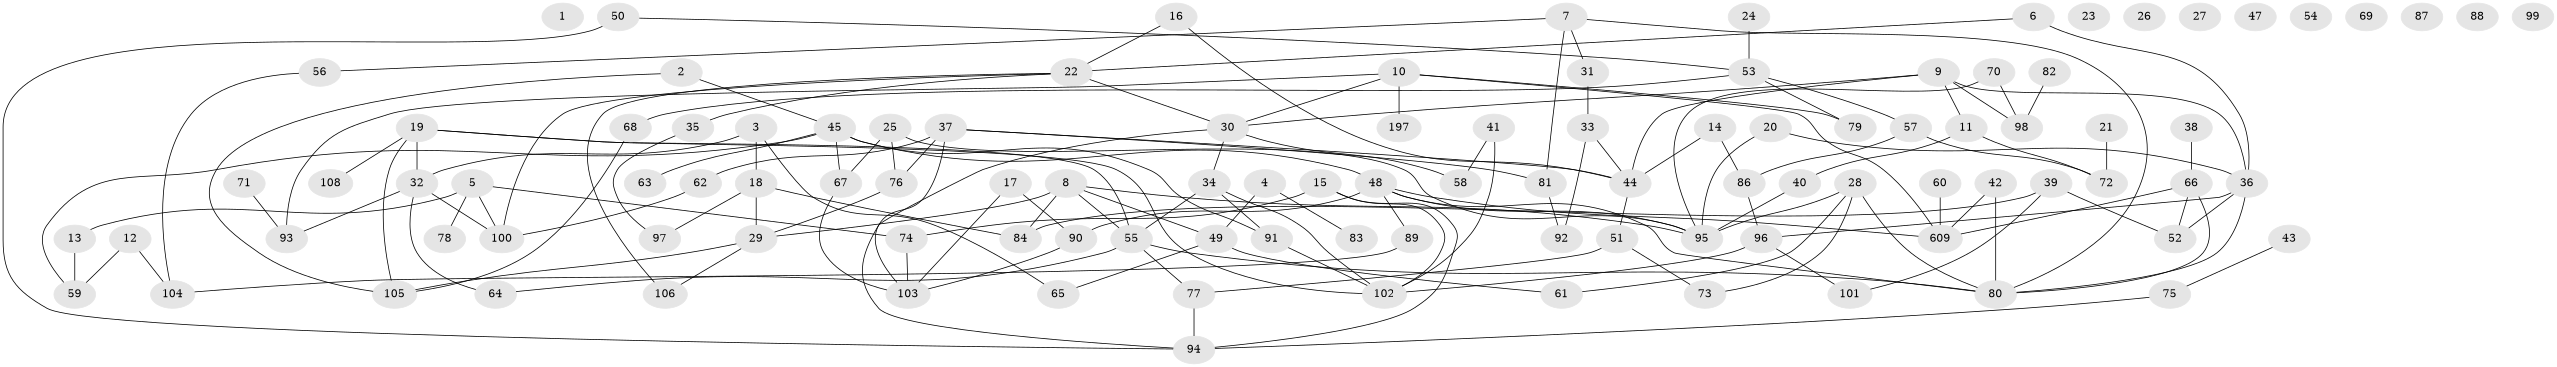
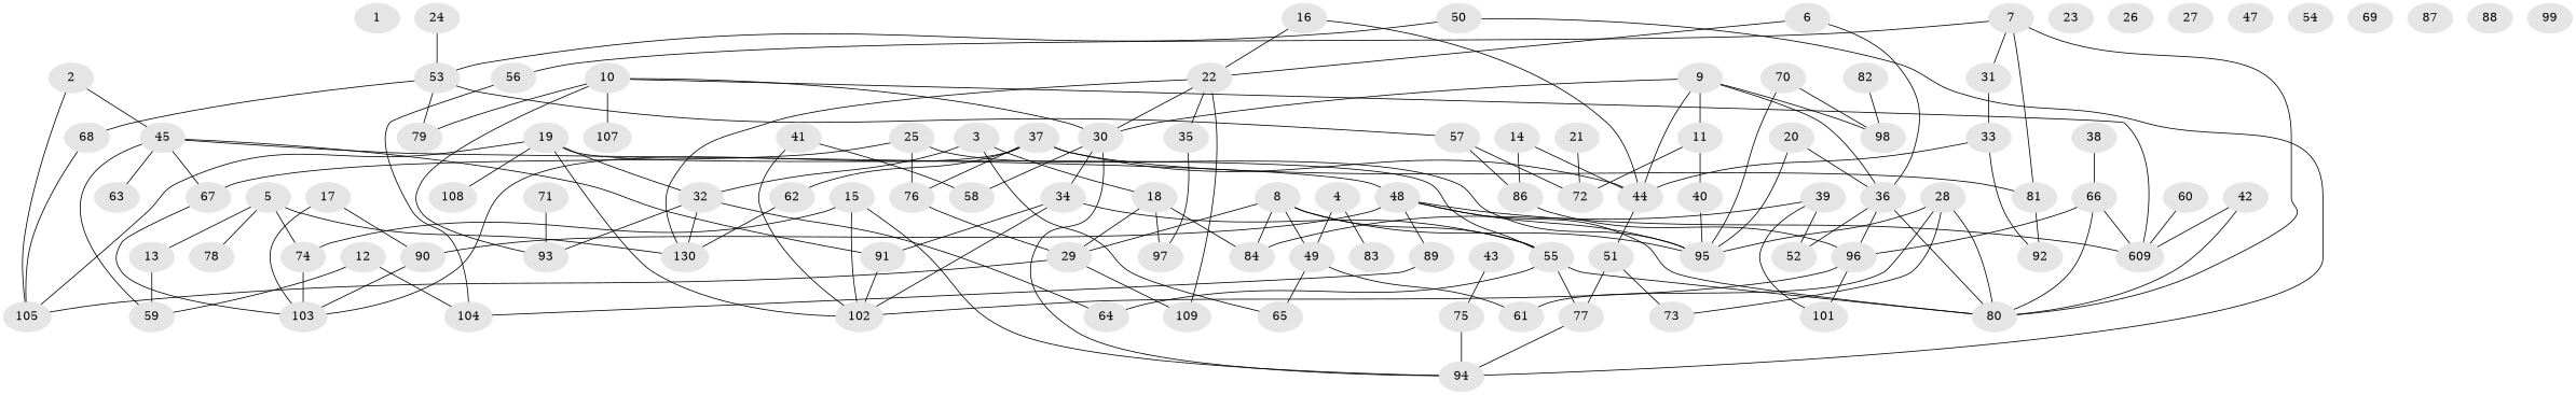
  graph {
    node [color=gray90 style=filled]
    1
    2
    45
    105
    59
    67
    91
    48
    63
    75
    94
    3
    18
    32
    65
    29
    84
    97
-   100
+   100 [label=130]
    93
    64
    4
    49
    83
    61
    5
    13
    74
    78
    103
    6
    22
    36
    30
    35
-   106
+   106 [label=109]
    80
    52
    96
    7
    31
    56
    81
    33
    104
    92
    8
    55
    95
    77
    9
    11
    44
    98
    40
    72
    34
    58
    39
    101
    51
    10
    79
-   107 [label=197]
+   107
    n65 [label=609]
    12
    14
    86
    15
    102
    16
    17
    90
    19
    108
    20
    21
    23
    24
    53
    57
    68
    25
    76
    26
    27
    28
    73
    37
    62
    38
    66
    41
    42
    43
    89
    47
    50
    54
    60
    69
    70
    71
    82
    87
    88
    99
    2 -- 45
    2 -- 105
    45 -- 59
    45 -- 67
    45 -- 91
    45 -- 48
    45 -- 63
    67 -- 103
    91 -- 102
    48 -- 80
    48 -- 95
    48 -- n65
    48 -- 90
    48 -- 89
    75 -- 94
    3 -- 18
    3 -- 32
    3 -- 65
    18 -- 29
    18 -- 84
    18 -- 97
    32 -- 100
    32 -- 93
    32 -- 64
    29 -- 105
    29 -- 106
    4 -- 49
    4 -- 83
    49 -- 65
    49 -- 61
    5 -- 100
    5 -- 13
    5 -- 74
    5 -- 78
    13 -- 59
    74 -- 103
    6 -- 22
    6 -- 36
    22 -- 100
    22 -- 30
    22 -- 35
    22 -- 106
    36 -- 80
    36 -- 52
    36 -- 96
    30 -- 94
    30 -- 34
    30 -- 58
    35 -- 97
    96 -- 101
    96 -- 102
    7 -- 80
    7 -- 31
    7 -- 56
    7 -- 81
    31 -- 33
    56 -- 104
    81 -- 92
    33 -- 92
    33 -- 44
    8 -- 29
    8 -- 84
    8 -- 49
    8 -- 55
    8 -- 95
    55 -- 64
    55 -- 80
    55 -- 77
    77 -- 94
    9 -- 36
    9 -- 30
    9 -- 11
    9 -- 44
    9 -- 98
    11 -- 40
    11 -- 72
    44 -- 51
    40 -- 95
    34 -- 91
    34 -- 55
    34 -- 102
    39 -- 84
    39 -- 52
    39 -- 101
    51 -- 77
    51 -- 73
    10 -- 93
    10 -- 30
    10 -- 79
    10 -- 107
    10 -- n65
    12 -- 59
    12 -- 104
    14 -- 44
    14 -- 86
    86 -- 96
    15 -- 94
    15 -- 74
    15 -- 102
    16 -- 22
    16 -- 44
    17 -- 103
    17 -- 90
    90 -- 103
    19 -- 105
    19 -- 32
    19 -- 55
    19 -- 102
    19 -- 108
    20 -- 36
    20 -- 95
    21 -- 72
    24 -- 53
    53 -- 79
    53 -- 57
    53 -- 68
    57 -- 72
    57 -- 86
    68 -- 105
    25 -- 67
    25 -- 95
    25 -- 76
    76 -- 29
    28 -- 61
    28 -- 80
    28 -- 95
    28 -- 73
    37 -- 103
    37 -- 81
    37 -- 44
    37 -- 76
    37 -- 62
    62 -- 100
    38 -- 66
    66 -- 80
-   66 -- 52
+   66 -- 96
    66 -- n65
    41 -- 58
    41 -- 102
    42 -- 80
    42 -- n65
    43 -- 75
    89 -- 104
    50 -- 94
    50 -- 53
    60 -- n65
    70 -- 95
    70 -- 98
    71 -- 93
    82 -- 98
  }
